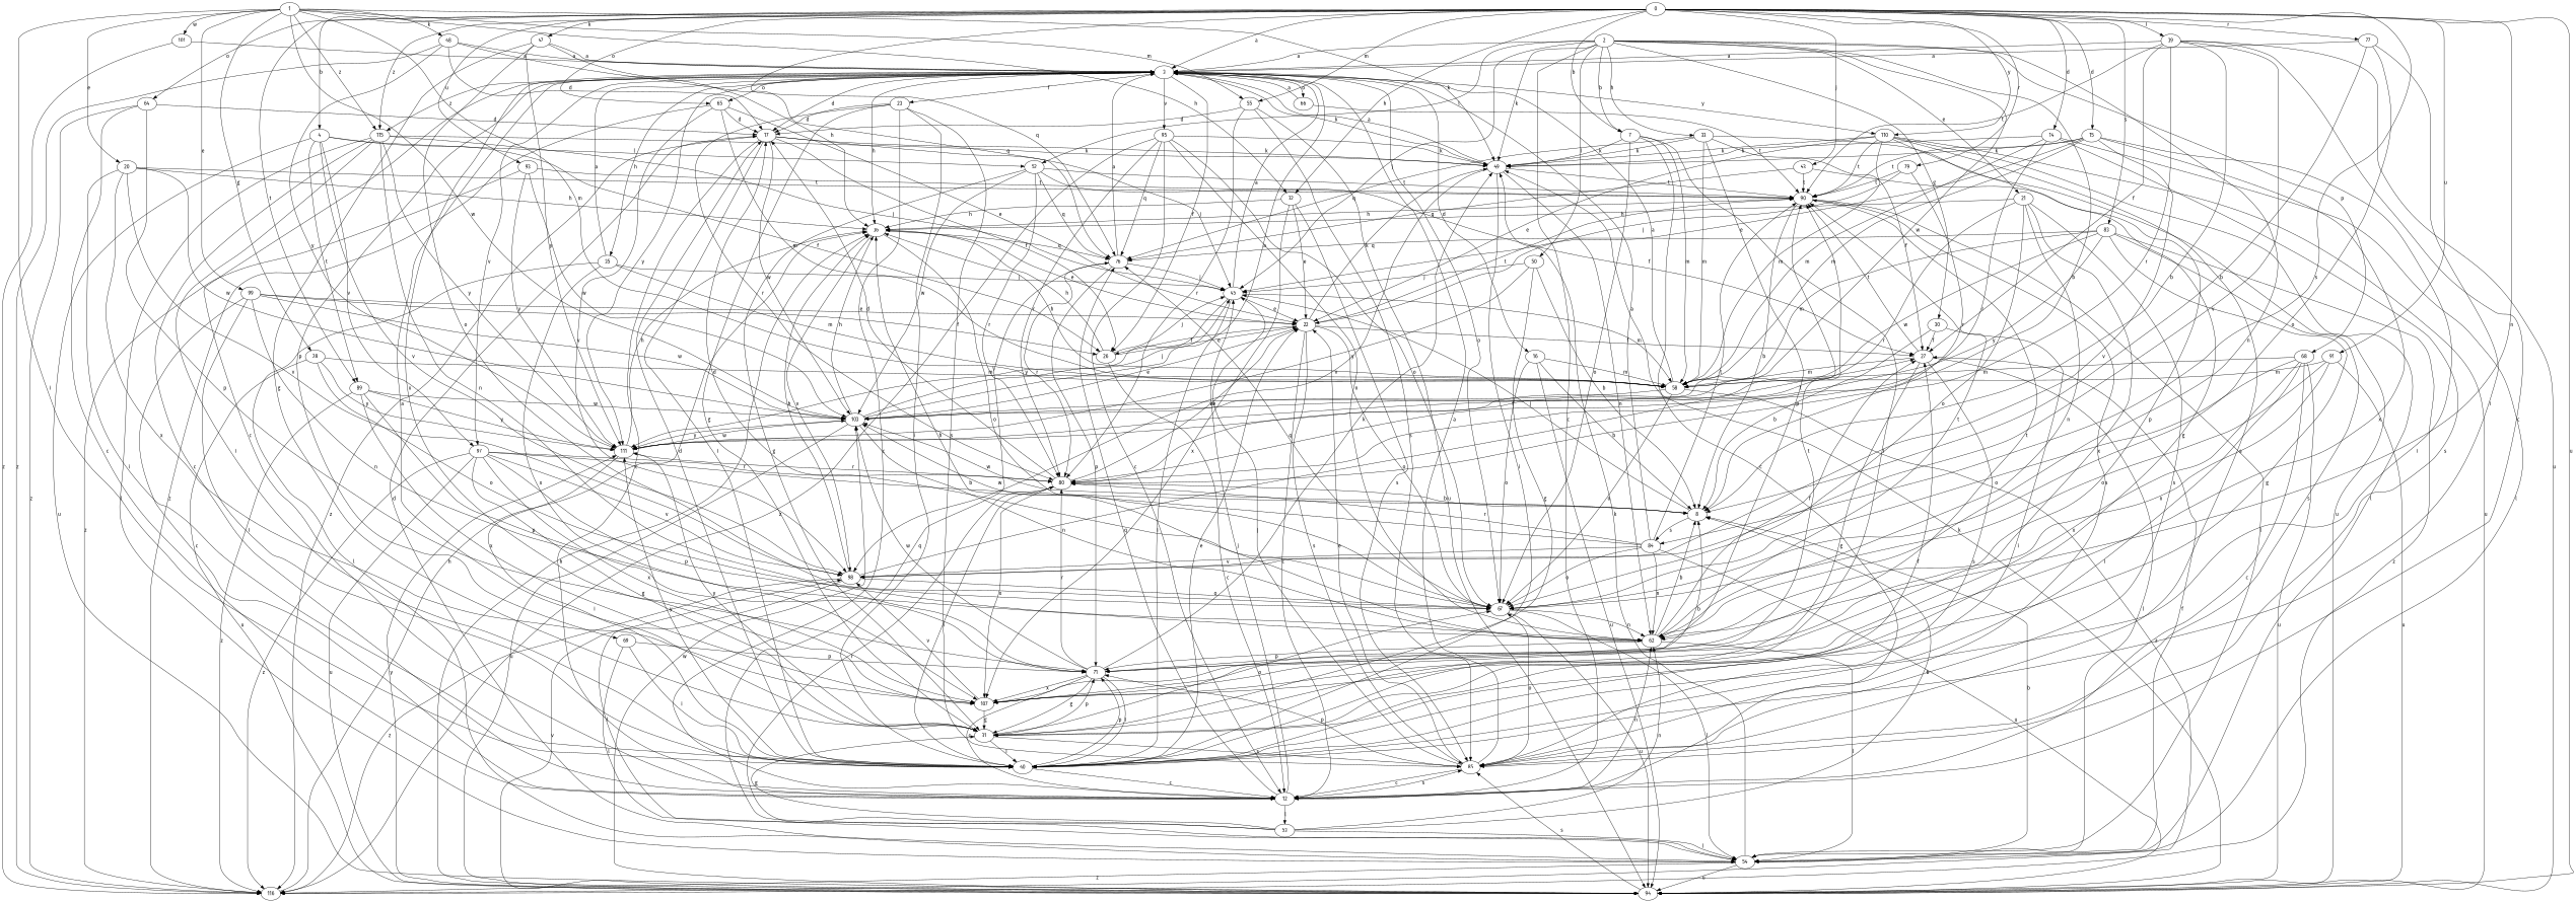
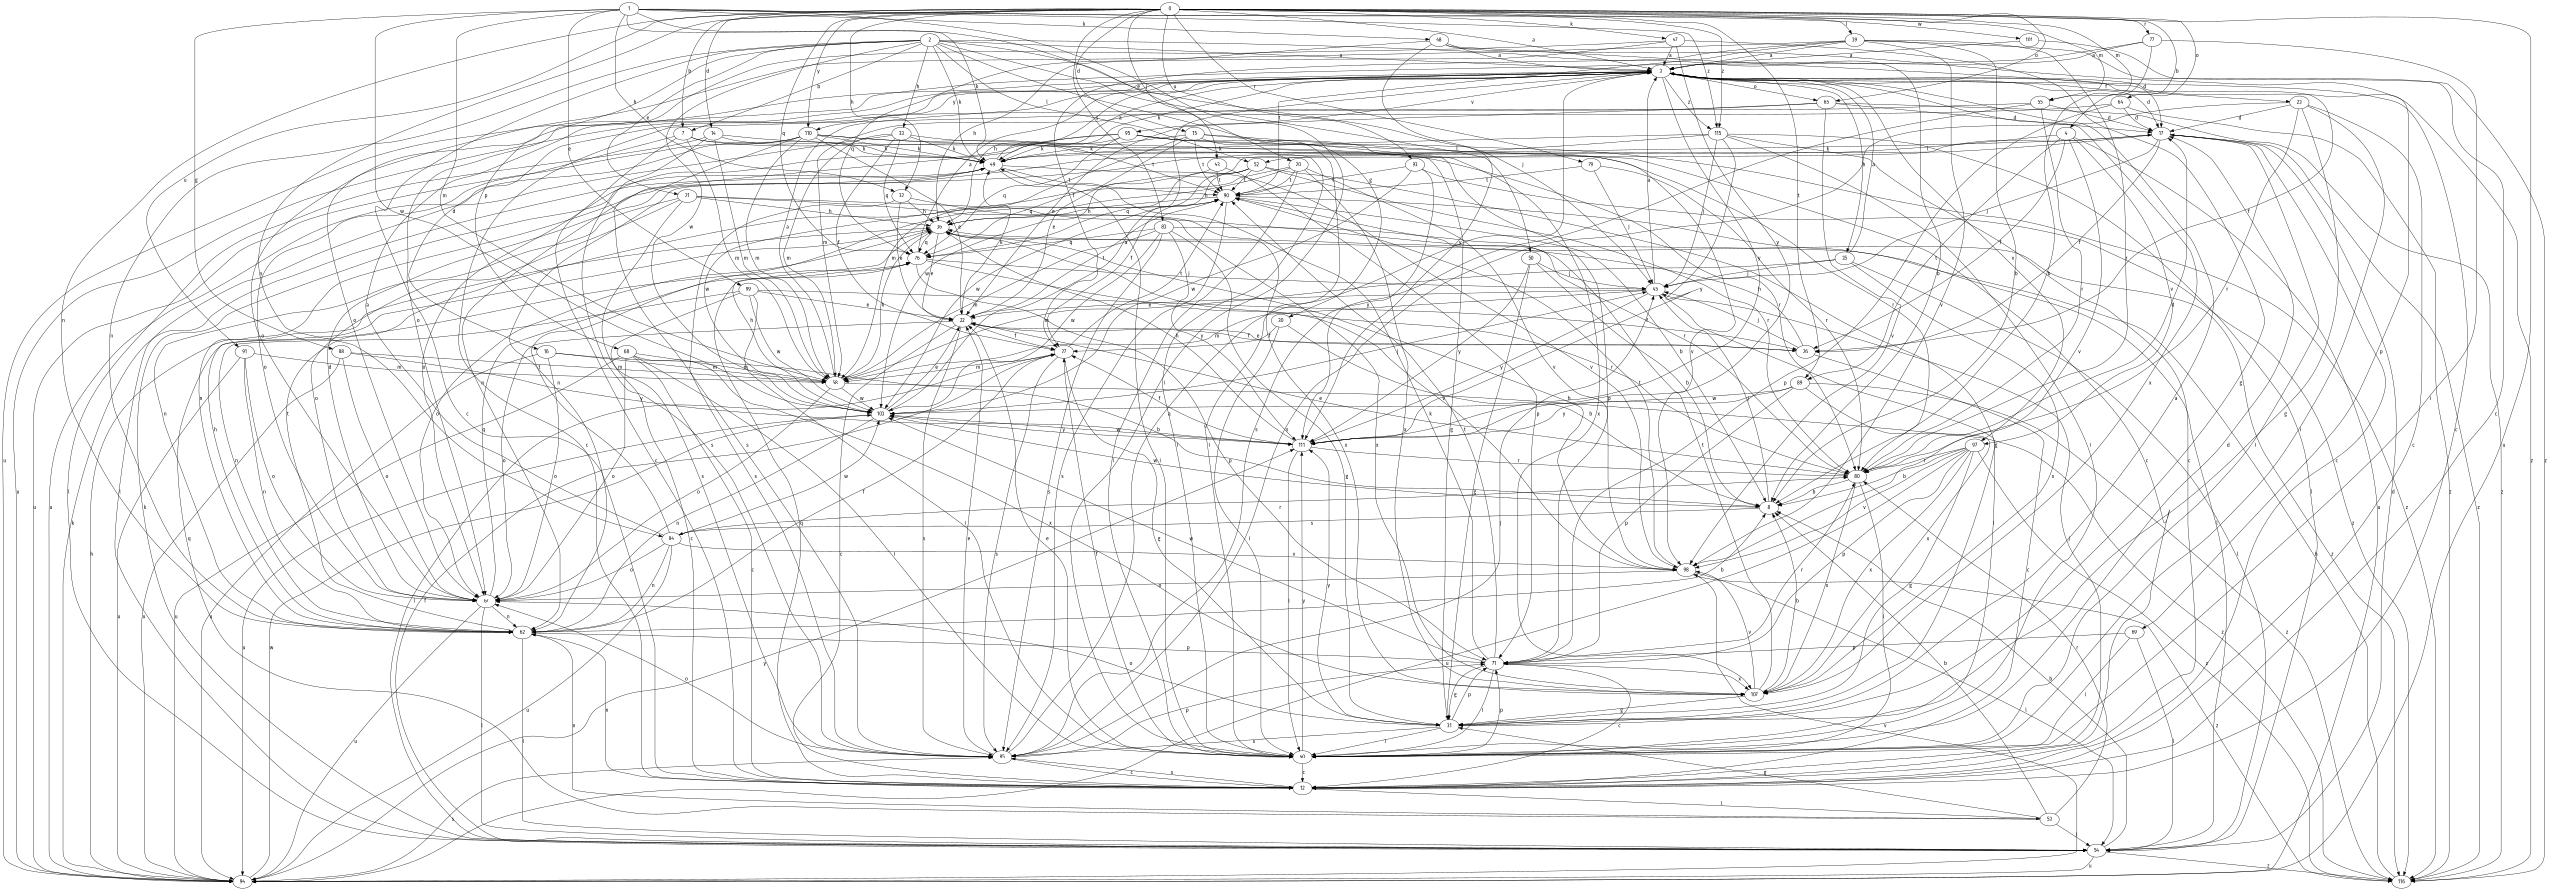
  strict digraph {
    fontname="Fira Sans"
    node [fontname="Fira Sans"]
    edge [fontname="Fira Sans"]
    0
    3
    4
    7
    14
    15
    32
    39
    43
    47
    55
    62
    64
    65
    76
    77
    79
    83
    84
    89
    91
    93
    94
    110
    115
    49
    12
    16
    17
    23
    26
    35
    36
-   66
    67
    69
    95
    97
    107
    111
    52
    98
    40
    58
    85
    54
    80
    22
    90
    8
    27
    71
    31
    116
    45
    103
    1
    n58 [label=99]
    20
-   28
+   28 [label=88]
    48
    101
    2
    21
    30
    33
    50
    68
    53
    0 -> 3 [label=a]
    0 -> 4 [label=b]
    0 -> 7 [label=b]
    0 -> 14 [label=d]
    0 -> 15 [label=d]
    0 -> 32 [label=h]
    0 -> 39 [label=i]
    0 -> 43 [label=j]
    0 -> 47 [label=k]
    0 -> 55 [label=m]
    0 -> 62 [label=n]
    0 -> 64 [label=o]
    0 -> 65 [label=o]
    0 -> 76 [label=q]
    0 -> 77 [label=r]
    0 -> 79 [label=r]
    0 -> 83 [label=s]
    0 -> 84 [label=s]
    0 -> 89 [label=t]
    0 -> 91 [label=u]
    0 -> 93 [label=u]
    0 -> 94 [label=u]
    0 -> 110 [label=y]
    0 -> 115 [label=z]
    3 -> 65 [label=o]
    3 -> 110 [label=y]
    3 -> 115 [label=z]
    3 -> 49 [label=k]
    3 -> 12 [label=c]
    3 -> 16 [label=d]
    3 -> 17 [label=d]
    3 -> 23 [label=f]
    3 -> 26 [label=f]
    3 -> 35 [label=h]
    3 -> 36 [label=h]
-   3 -> 66 [label=o]
    3 -> 67 [label=o]
    3 -> 69 [label=p]
    3 -> 95 [label=v]
    3 -> 97 [label=v]
    3 -> 107 [label=x]
    3 -> 111 [label=y]
    4 -> 89 [label=t]
    4 -> 94 [label=u]
    4 -> 26 [label=f]
    4 -> 97 [label=v]
    4 -> 52 [label=l]
    4 -> 98 [label=v]
    7 -> 49 [label=k]
    7 -> 12 [label=c]
    7 -> 67 [label=o]
    7 -> 40 [label=i]
    7 -> 58 [label=m]
    14 -> 49 [label=k]
    14 -> 58 [label=m]
    14 -> 85 [label=s]
    14 -> 54 [label=l]
    14 -> 80 [label=r]
    15 -> 49 [label=k]
    15 -> 107 [label=x]
    15 -> 98 [label=v]
    15 -> 40 [label=i]
    15 -> 58 [label=m]
    15 -> 22 [label=e]
    15 -> 90 [label=t]
    32 -> 36 [label=h]
    32 -> 107 [label=x]
    32 -> 85 [label=s]
    32 -> 22 [label=e]
    39 -> 3 [label=a]
    39 -> 94 [label=u]
    39 -> 12 [label=c]
    39 -> 98 [label=v]
    39 -> 80 [label=r]
    39 -> 90 [label=t]
    39 -> 8 [label=b]
    39 -> 27 [label=f]
    43 -> 76 [label=q]
    43 -> 90 [label=t]
    43 -> 71 [label=p]
    47 -> 3 [label=a]
    47 -> 36 [label=h]
    47 -> 67 [label=o]
    47 -> 111 [label=y]
    47 -> 31 [label=g]
    55 -> 94 [label=u]
    55 -> 17 [label=d]
    55 -> 85 [label=s]
    55 -> 80 [label=r]
    62 -> 36 [label=h]
    62 -> 54 [label=l]
    62 -> 90 [label=t]
    62 -> 8 [label=b]
    62 -> 27 [label=f]
    62 -> 71 [label=p]
    64 -> 12 [label=c]
    64 -> 17 [label=d]
    64 -> 71 [label=p]
    64 -> 116 [label=z]
    65 -> 17 [label=d]
    65 -> 98 [label=v]
    65 -> 58 [label=m]
    65 -> 22 [label=e]
    65 -> 116 [label=z]
    76 -> 3 [label=a]
    76 -> 80 [label=r]
    76 -> 71 [label=p]
    76 -> 45 [label=j]
    77 -> 3 [label=a]
    77 -> 67 [label=o]
    77 -> 40 [label=i]
    77 -> 8 [label=b]
    79 -> 80 [label=r]
    79 -> 90 [label=t]
    79 -> 45 [label=j]
    83 -> 76 [label=q]
    83 -> 111 [label=y]
    83 -> 58 [label=m]
    83 -> 85 [label=s]
    83 -> 31 [label=g]
    83 -> 116 [label=z]
    83 -> 103 [label=w]
    84 -> 3 [label=a]
    84 -> 62 [label=n]
    84 -> 94 [label=u]
    84 -> 67 [label=o]
    84 -> 98 [label=v]
    84 -> 80 [label=r]
    84 -> 90 [label=t]
    84 -> 103 [label=w]
    89 -> 107 [label=x]
    89 -> 111 [label=y]
    89 -> 71 [label=p]
    89 -> 116 [label=z]
    89 -> 103 [label=w]
    91 -> 62 [label=n]
    91 -> 94 [label=u]
    91 -> 67 [label=o]
    91 -> 58 [label=m]
    93 -> 111 [label=y]
    93 -> 90 [label=t]
    93 -> 116 [label=z]
    93 -> 103 [label=w]
    94 -> 49 [label=k]
    94 -> 36 [label=h]
    94 -> 111 [label=y]
    94 -> 98 [label=v]
    94 -> 85 [label=s]
    94 -> 103 [label=w]
    110 -> 94 [label=u]
    110 -> 49 [label=k]
    110 -> 58 [label=m]
    110 -> 85 [label=s]
    110 -> 54 [label=l]
    110 -> 22 [label=e]
    110 -> 90 [label=t]
    110 -> 31 [label=g]
    115 -> 62 [label=n]
    115 -> 49 [label=k]
    115 -> 12 [label=c]
    115 -> 111 [label=y]
    115 -> 40 [label=i]
    115 -> 54 [label=l]
    115 -> 45 [label=j]
    49 -> 3 [label=a]
    49 -> 62 [label=n]
    49 -> 98 [label=v]
    49 -> 40 [label=i]
    49 -> 90 [label=t]
    12 -> 62 [label=n]
    12 -> 76 [label=q]
    12 -> 85 [label=s]
    12 -> 45 [label=j]
    12 -> 53 [label=l]
    16 -> 94 [label=u]
    16 -> 67 [label=o]
    16 -> 58 [label=m]
    16 -> 8 [label=b]
    17 -> 49 [label=k]
    17 -> 12 [label=c]
    17 -> 26 [label=f]
    17 -> 40 [label=i]
    17 -> 116 [label=z]
    17 -> 45 [label=j]
    17 -> 103 [label=w]
    23 -> 12 [label=c]
    23 -> 17 [label=d]
    23 -> 40 [label=i]
    23 -> 85 [label=s]
    23 -> 80 [label=r]
    23 -> 31 [label=g]
    26 -> 12 [label=c]
    26 -> 36 [label=h]
    26 -> 22 [label=e]
    26 -> 45 [label=j]
    35 -> 3 [label=a]
    35 -> 107 [label=x]
    35 -> 58 [label=m]
    35 -> 54 [label=l]
    35 -> 45 [label=j]
    36 -> 76 [label=q]
    36 -> 67 [label=o]
    36 -> 98 [label=v]
    36 -> 22 [label=e]
-   66 -> 3 [label=a]
-   66 -> 90 [label=t]
    67 -> 62 [label=n]
    67 -> 76 [label=q]
    67 -> 94 [label=u]
    67 -> 17 [label=d]
    67 -> 54 [label=l]
    69 -> 40 [label=i]
    69 -> 54 [label=l]
    69 -> 71 [label=p]
    95 -> 62 [label=n]
    95 -> 76 [label=q]
    95 -> 49 [label=k]
    95 -> 12 [label=c]
    95 -> 67 [label=o]
    95 -> 80 [label=r]
    95 -> 116 [label=z]
    97 -> 94 [label=u]
    97 -> 107 [label=x]
    97 -> 98 [label=v]
    97 -> 80 [label=r]
    97 -> 8 [label=b]
    97 -> 71 [label=p]
    97 -> 31 [label=g]
    97 -> 116 [label=z]
    107 -> 98 [label=v]
    107 -> 90 [label=t]
    107 -> 8 [label=b]
    107 -> 31 [label=g]
    111 -> 36 [label=h]
    111 -> 40 [label=i]
    111 -> 80 [label=r]
    111 -> 27 [label=f]
    111 -> 103 [label=w]
    52 -> 76 [label=q]
    52 -> 80 [label=r]
    52 -> 90 [label=t]
    52 -> 27 [label=f]
    52 -> 31 [label=g]
    52 -> 103 [label=w]
    98 -> 36 [label=h]
    98 -> 67 [label=o]
    98 -> 54 [label=l]
    98 -> 90 [label=t]
    98 -> 116 [label=z]
    40 -> 12 [label=c]
    40 -> 17 [label=d]
    40 -> 111 [label=y]
    40 -> 22 [label=e]
    40 -> 27 [label=f]
    40 -> 71 [label=p]
    58 -> 3 [label=a]
    58 -> 36 [label=h]
    58 -> 67 [label=o]
    58 -> 116 [label=z]
    58 -> 103 [label=w]
    85 -> 3 [label=a]
    85 -> 12 [label=c]
    85 -> 67 [label=o]
    85 -> 22 [label=e]
    85 -> 71 [label=p]
    85 -> 45 [label=j]
    54 -> 94 [label=u]
    54 -> 49 [label=k]
    54 -> 17 [label=d]
    54 -> 8 [label=b]
    54 -> 27 [label=f]
    54 -> 116 [label=z]
    80 -> 17 [label=d]
    80 -> 107 [label=x]
    80 -> 40 [label=i]
    80 -> 22 [label=e]
    80 -> 8 [label=b]
    22 -> 49 [label=k]
    22 -> 12 [label=c]
    22 -> 26 [label=f]
    22 -> 67 [label=o]
    22 -> 85 [label=s]
    22 -> 90 [label=t]
    22 -> 27 [label=f]
    90 -> 36 [label=h]
    90 -> 85 [label=s]
    90 -> 54 [label=l]
    90 -> 8 [label=b]
    8 -> 84 [label=s]
    8 -> 45 [label=j]
    8 -> 103 [label=w]
    27 -> 58 [label=m]
    27 -> 85 [label=s]
    27 -> 54 [label=l]
    27 -> 90 [label=t]
    27 -> 31 [label=g]
    71 -> 49 [label=k]
    71 -> 12 [label=c]
    71 -> 107 [label=x]
    71 -> 40 [label=i]
    71 -> 80 [label=r]
    71 -> 90 [label=t]
    71 -> 31 [label=g]
    71 -> 103 [label=w]
    31 -> 3 [label=a]
    31 -> 67 [label=o]
    31 -> 111 [label=y]
    31 -> 40 [label=i]
    31 -> 85 [label=s]
    31 -> 71 [label=p]
    116 -> 36 [label=h]
    45 -> 3 [label=a]
    45 -> 111 [label=y]
    45 -> 40 [label=i]
    45 -> 58 [label=m]
    45 -> 22 [label=e]
    103 -> 3 [label=a]
    103 -> 62 [label=n]
    103 -> 94 [label=u]
    103 -> 36 [label=h]
    103 -> 111 [label=y]
    103 -> 22 [label=e]
    103 -> 45 [label=j]
    1 -> 32 [label=h]
    1 -> 55 [label=m]
    1 -> 115 [label=z]
    1 -> 49 [label=k]
    1 -> 40 [label=i]
    1 -> 58 [label=m]
    1 -> 103 [label=w]
    1 -> n58 [label=e]
    1 -> 20 [label=e]
    1 -> 28 [label=g]
    1 -> 48 [label=k]
    1 -> 101 [label=w]
    n58 -> 62 [label=n]
    n58 -> 12 [label=c]
    n58 -> 26 [label=f]
    n58 -> 40 [label=i]
    n58 -> 22 [label=e]
    n58 -> 103 [label=w]
    20 -> 36 [label=h]
    20 -> 107 [label=x]
    20 -> 98 [label=v]
    20 -> 40 [label=i]
    20 -> 90 [label=t]
    20 -> 103 [label=w]
    28 -> 94 [label=u]
    28 -> 67 [label=o]
    28 -> 111 [label=y]
    28 -> 58 [label=m]
    48 -> 3 [label=a]
    48 -> 76 [label=q]
    48 -> 17 [label=d]
    48 -> 111 [label=y]
    48 -> 116 [label=z]
    101 -> 3 [label=a]
    101 -> 116 [label=z]
    2 -> 3 [label=a]
    2 -> 7 [label=b]
    2 -> 62 [label=n]
    2 -> 49 [label=k]
    2 -> 12 [label=c]
    2 -> 52 [label=l]
    2 -> 8 [label=b]
    2 -> 45 [label=j]
    2 -> 103 [label=w]
    2 -> 21 [label=e]
    2 -> 30 [label=g]
    2 -> 33 [label=h]
    2 -> 50 [label=l]
    2 -> 68 [label=p]
    21 -> 62 [label=n]
    21 -> 36 [label=h]
    21 -> 67 [label=o]
    21 -> 107 [label=x]
    21 -> 85 [label=s]
    21 -> 80 [label=r]
    30 -> 40 [label=i]
    30 -> 8 [label=b]
    30 -> 27 [label=f]
    33 -> 76 [label=q]
    33 -> 94 [label=u]
    33 -> 49 [label=k]
    33 -> 58 [label=m]
    33 -> 27 [label=f]
    33 -> 71 [label=p]
    50 -> 111 [label=y]
    50 -> 8 [label=b]
    50 -> 31 [label=g]
    50 -> 45 [label=j]
    68 -> 94 [label=u]
    68 -> 12 [label=c]
    68 -> 67 [label=o]
    68 -> 107 [label=x]
    68 -> 40 [label=i]
    68 -> 58 [label=m]
    53 -> 62 [label=n]
    53 -> 76 [label=q]
    53 -> 54 [label=l]
    53 -> 80 [label=r]
    53 -> 8 [label=b]
    53 -> 31 [label=g]
  }
